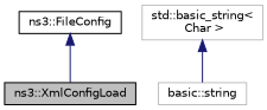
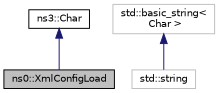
  digraph {
    node [color=black fillcolor=white fontname=Helvetica fontsize=10 shape=record style=filled]
    edge [color=midnightblue dir=back fontname=Helvetica fontsize=10 labelfontname=Helvetica labelfontsize=10 style=solid]
-   n1 [fillcolor=grey75 fontcolor=black height=0.2 label="ns3::XmlConfigLoad" width=0.4]
-   n2 [height=0.2 label="ns3::FileConfig" width=0.4]
-   n3 [color=grey75 height=0.2 label="basic::string" width=0.4]
+   n1 [fillcolor=grey75 fontcolor=black height=0.2 label="ns0::XmlConfigLoad" width=0.4]
+   n2 [height=0.2 label="ns3::Char" width=0.4]
+   n3 [color=grey75 height=0.2 label="std::string" width=0.4]
    n4 [color=grey75 height=0.2 label="std::basic_string\<\l Char \>" width=0.4]
    n2 -> n1
    n4 -> n3
  }
